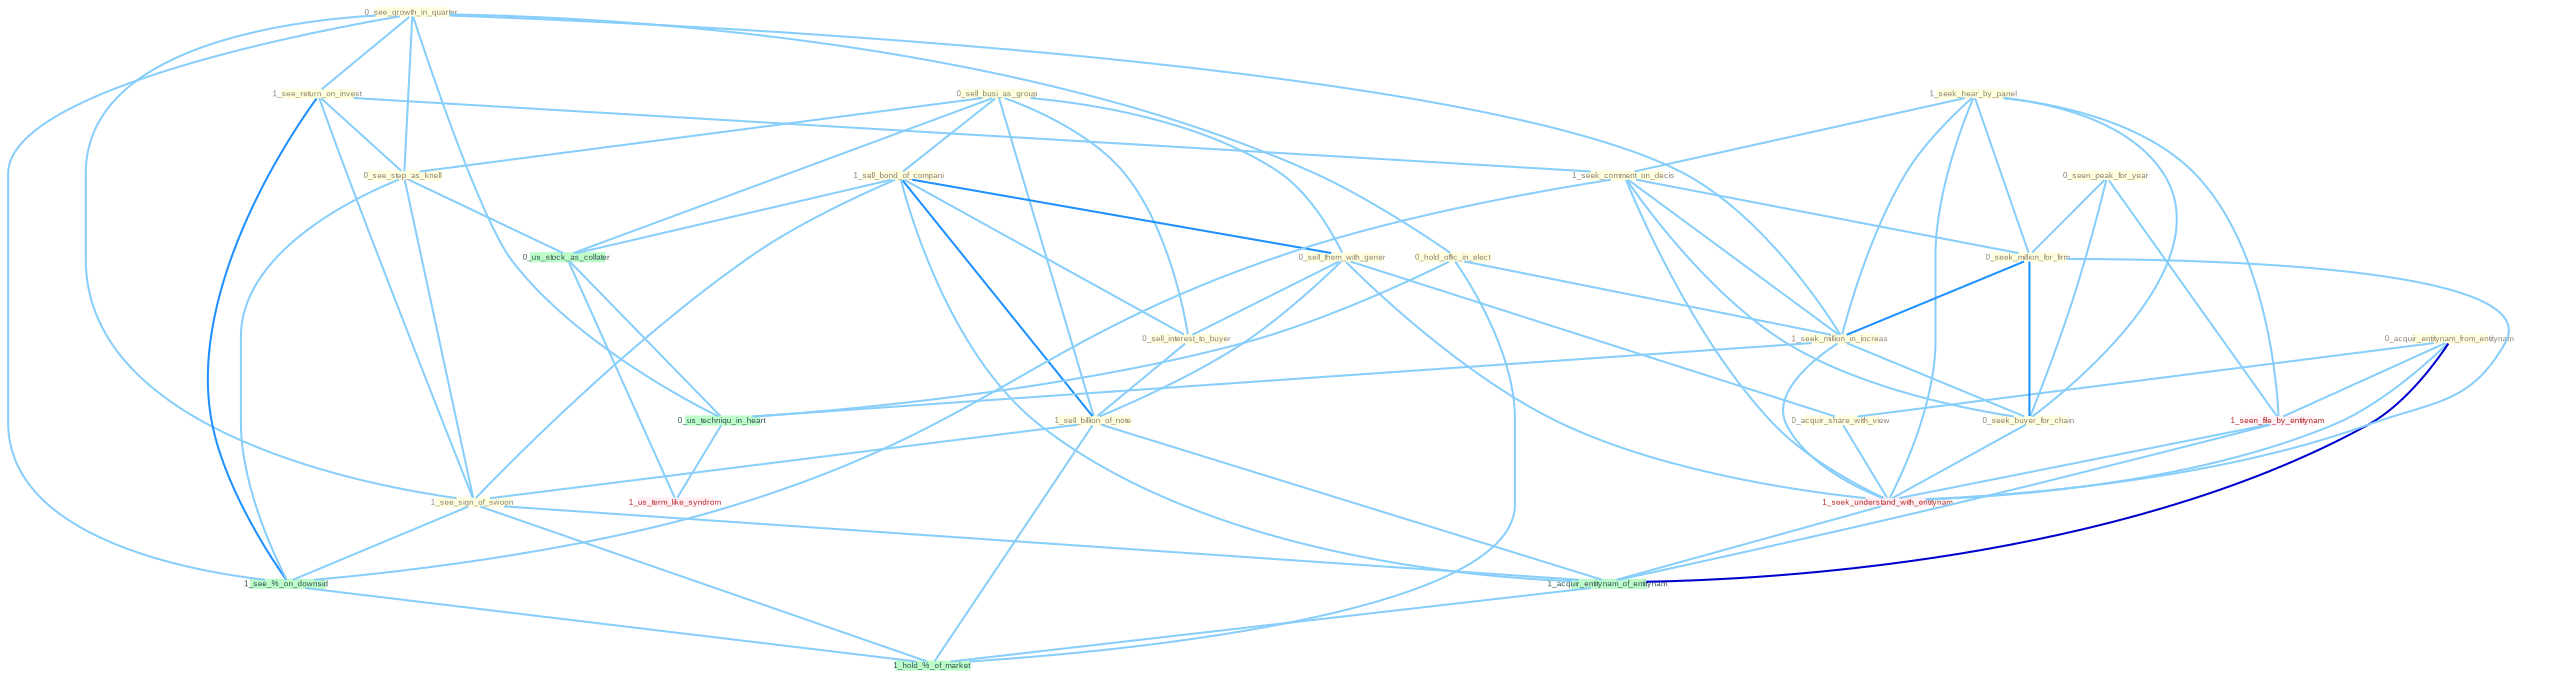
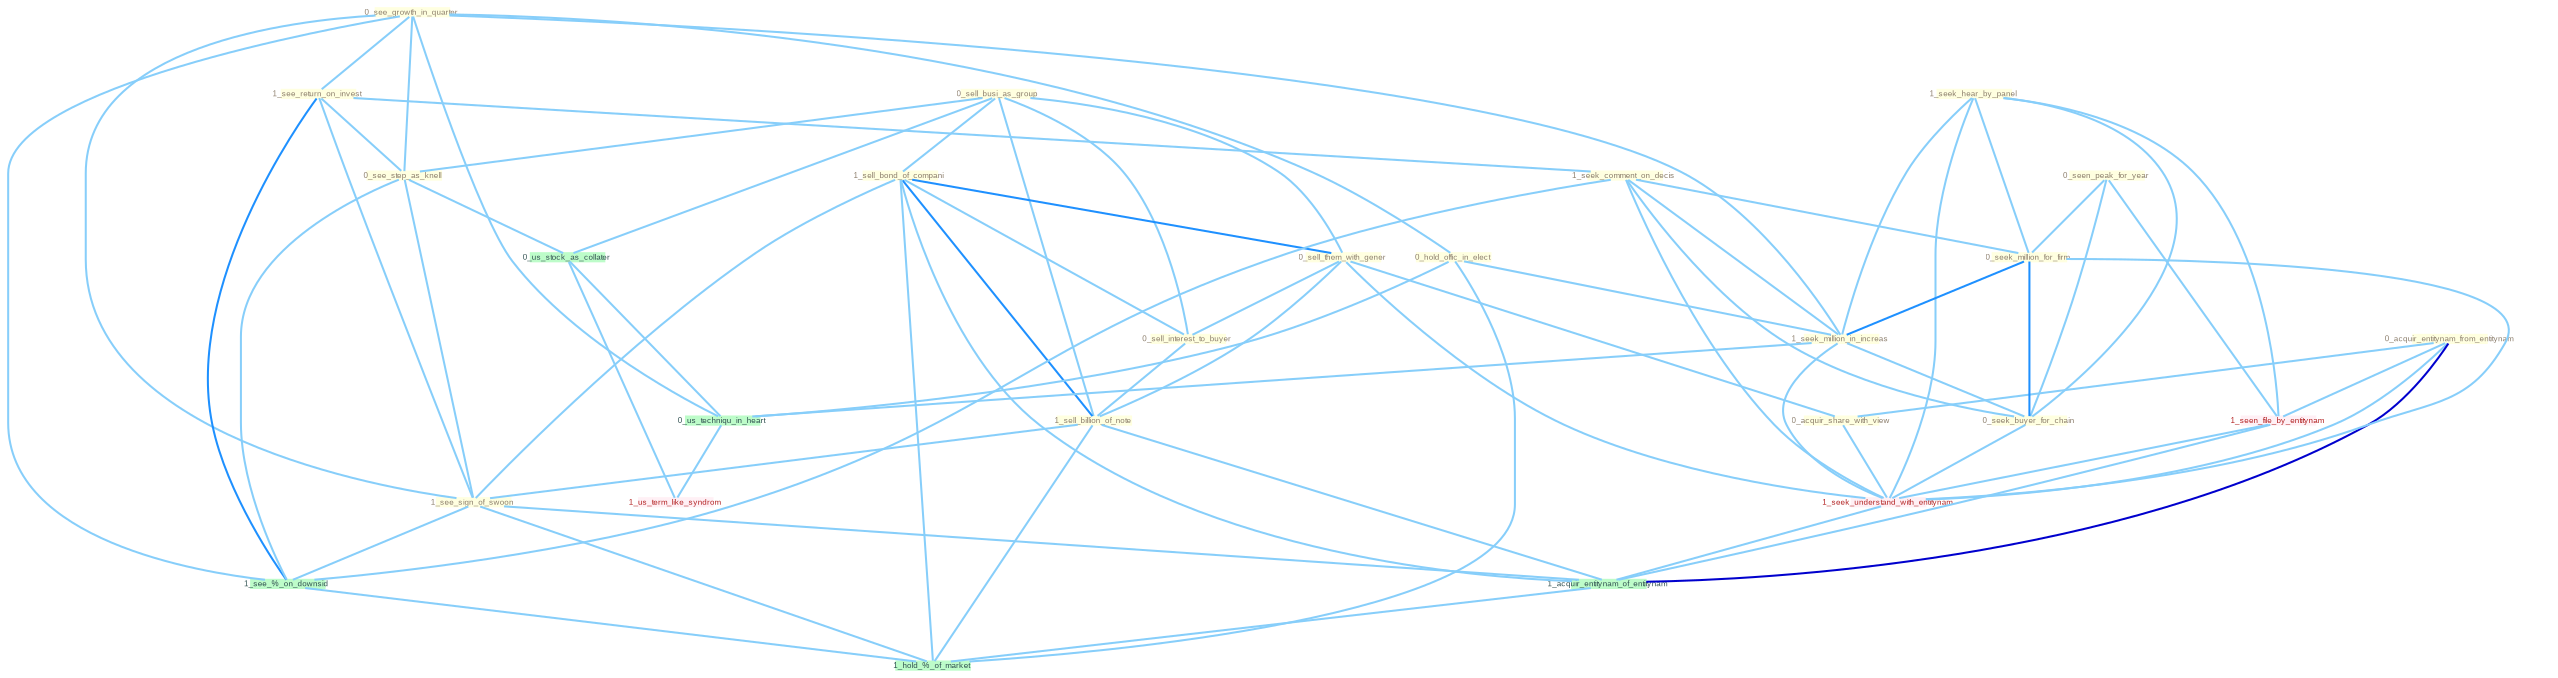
  graph {
    fontname="Liberation Sans"
    node [color="#ffffe0" fixedsize=true fontcolor="#8b7d6b" fontname="Liberation Sans" fontsize=4 shape=polygon style=filled]
    edge [color="#87cefa" fontname="Liberation Sans" w=1]
    "0_seen_peak_for_year " [height=.06 width=.5]
    "0_acquir_entitynam_from_entitynam " [height=.06 width=.5]
    "0_sell_busi_as_group " [height=.06 width=.5]
    "0_see_growth_in_quarter " [height=.06 width=.5]
    "1_sell_bond_of_compani " [height=.06 width=.5]
    "1_see_return_on_invest " [height=.06 width=.5]
    "0_see_step_as_knell " [height=.06 width=.5]
    "0_hold_offic_in_elect " [height=.06 width=.5]
    "1_seek_hear_by_panel " [height=.06 width=.5]
    "0_sell_them_with_gener " [height=.06 width=.5]
    "0_sell_interest_to_buyer " [height=.06 width=.5]
    "1_seek_comment_on_decis " [height=.06 width=.5]
    "0_seek_million_for_firm " [height=.06 width=.5]
    "1_sell_billion_of_note " [height=.06 width=.5]
    "1_seek_million_in_increas " [height=.06 width=.5]
    "1_see_sign_of_swoon " [height=.06 width=.5]
    "0_seek_buyer_for_chain " [height=.06 width=.5]
    "0_acquir_share_with_view " [height=.06 width=.5]
    "1_seen_file_by_entitynam " [color="#fff0f5" fontcolor="#b22222" height=.06 width=.5]
    "1_seek_understand_with_entitynam " [color="#fff0f5" fontcolor="#b22222" height=.06 width=.5]
    "1_us_term_like_syndrom " [color="#fff0f5" fontcolor="#b22222" height=.06 width=.5]
    "1_acquir_entitynam_of_entitynam " [color="#BDFCC9" fontcolor="#2f4f4f" height=.06 width=.5]
    "0_us_stock_as_collater " [color="#BDFCC9" fontcolor="#2f4f4f" height=.06 width=.5]
    "0_us_techniqu_in_heart " [color="#BDFCC9" fontcolor="#2f4f4f" height=.06 width=.5]
    "1_see_%_on_downsid " [color="#BDFCC9" fontcolor="#2f4f4f" height=.06 width=.5]
    "1_hold_%_of_market " [color="#BDFCC9" fontcolor="#2f4f4f" height=.06 width=.5]
    subgraph sub_1 {
      "0_seen_peak_for_year "
      "0_acquir_entitynam_from_entitynam "
      "0_sell_busi_as_group "
      "0_see_growth_in_quarter "
      "1_sell_bond_of_compani "
      "1_see_return_on_invest "
      "0_see_step_as_knell "
      "0_hold_offic_in_elect "
      "1_seek_hear_by_panel "
      "0_sell_them_with_gener "
      "0_sell_interest_to_buyer "
      "1_seek_comment_on_decis "
      "0_seek_million_for_firm "
      "1_sell_billion_of_note "
      "1_seek_million_in_increas "
      "1_see_sign_of_swoon "
      "0_seek_buyer_for_chain "
      "0_acquir_share_with_view "
    }
    subgraph sub_2 {
      "1_seen_file_by_entitynam "
      "1_seek_understand_with_entitynam "
      "1_us_term_like_syndrom "
    }
    "0_seen_peak_for_year " -- "0_seek_million_for_firm "
    "0_seen_peak_for_year " -- "0_seek_buyer_for_chain "
    "0_seen_peak_for_year " -- "1_seen_file_by_entitynam "
    "0_acquir_entitynam_from_entitynam " -- "0_acquir_share_with_view "
    "0_acquir_entitynam_from_entitynam " -- "1_seen_file_by_entitynam "
    "0_acquir_entitynam_from_entitynam " -- "1_seek_understand_with_entitynam "
    "0_acquir_entitynam_from_entitynam " -- "1_acquir_entitynam_of_entitynam " [color="#0000cd" w=3]
    "0_sell_busi_as_group " -- "1_sell_bond_of_compani "
    "0_sell_busi_as_group " -- "0_see_step_as_knell "
    "0_sell_busi_as_group " -- "0_sell_them_with_gener "
    "0_sell_busi_as_group " -- "0_sell_interest_to_buyer "
    "0_sell_busi_as_group " -- "1_sell_billion_of_note "
    "0_sell_busi_as_group " -- "0_us_stock_as_collater "
    "0_see_growth_in_quarter " -- "1_see_return_on_invest "
    "0_see_growth_in_quarter " -- "0_see_step_as_knell "
    "0_see_growth_in_quarter " -- "0_hold_offic_in_elect "
    "0_see_growth_in_quarter " -- "1_seek_million_in_increas "
    "0_see_growth_in_quarter " -- "1_see_sign_of_swoon "
    "0_see_growth_in_quarter " -- "0_us_techniqu_in_heart "
    "0_see_growth_in_quarter " -- "1_see_%_on_downsid "
    "1_sell_bond_of_compani " -- "0_sell_them_with_gener " [color="#1e90ff"]
    "1_sell_bond_of_compani " -- "0_sell_interest_to_buyer "
    "1_sell_bond_of_compani " -- "1_sell_billion_of_note " [color="#1e90ff" w=2]
    "1_sell_bond_of_compani " -- "1_see_sign_of_swoon "
    "1_sell_bond_of_compani " -- "1_acquir_entitynam_of_entitynam "
-   "1_sell_bond_of_compani " -- "0_us_stock_as_collater "
+   "1_sell_bond_of_compani " -- "1_hold_%_of_market "
    "1_see_return_on_invest " -- "0_see_step_as_knell "
    "1_see_return_on_invest " -- "1_seek_comment_on_decis "
    "1_see_return_on_invest " -- "1_see_sign_of_swoon "
    "1_see_return_on_invest " -- "1_see_%_on_downsid " [color="#1e90ff" w=2]
    "0_see_step_as_knell " -- "1_see_sign_of_swoon "
    "0_see_step_as_knell " -- "0_us_stock_as_collater "
    "0_see_step_as_knell " -- "1_see_%_on_downsid "
    "0_hold_offic_in_elect " -- "1_seek_million_in_increas "
    "0_hold_offic_in_elect " -- "0_us_techniqu_in_heart "
    "0_hold_offic_in_elect " -- "1_hold_%_of_market "
-   "1_seek_hear_by_panel " -- "1_seek_comment_on_decis "
    "1_seek_hear_by_panel " -- "0_seek_million_for_firm "
    "1_seek_hear_by_panel " -- "1_seek_million_in_increas "
    "1_seek_hear_by_panel " -- "0_seek_buyer_for_chain "
    "1_seek_hear_by_panel " -- "1_seen_file_by_entitynam "
    "1_seek_hear_by_panel " -- "1_seek_understand_with_entitynam "
    "0_sell_them_with_gener " -- "0_sell_interest_to_buyer "
    "0_sell_them_with_gener " -- "1_sell_billion_of_note "
    "0_sell_them_with_gener " -- "0_acquir_share_with_view "
    "0_sell_them_with_gener " -- "1_seek_understand_with_entitynam "
    "0_sell_interest_to_buyer " -- "1_sell_billion_of_note "
    "1_seek_comment_on_decis " -- "0_seek_million_for_firm "
    "1_seek_comment_on_decis " -- "1_seek_million_in_increas "
    "1_seek_comment_on_decis " -- "0_seek_buyer_for_chain "
    "1_seek_comment_on_decis " -- "1_seek_understand_with_entitynam "
    "1_seek_comment_on_decis " -- "1_see_%_on_downsid "
    "0_seek_million_for_firm " -- "1_seek_million_in_increas " [color="#1e90ff" w=2]
    "0_seek_million_for_firm " -- "0_seek_buyer_for_chain " [color="#1e90ff" w=2]
    "0_seek_million_for_firm " -- "1_seek_understand_with_entitynam "
    "1_sell_billion_of_note " -- "1_see_sign_of_swoon "
    "1_sell_billion_of_note " -- "1_acquir_entitynam_of_entitynam "
    "1_sell_billion_of_note " -- "1_hold_%_of_market "
    "1_seek_million_in_increas " -- "0_seek_buyer_for_chain "
    "1_seek_million_in_increas " -- "1_seek_understand_with_entitynam "
    "1_seek_million_in_increas " -- "0_us_techniqu_in_heart "
    "1_see_sign_of_swoon " -- "1_acquir_entitynam_of_entitynam "
    "1_see_sign_of_swoon " -- "1_see_%_on_downsid "
    "1_see_sign_of_swoon " -- "1_hold_%_of_market "
    "0_seek_buyer_for_chain " -- "1_seek_understand_with_entitynam "
    "0_acquir_share_with_view " -- "1_seek_understand_with_entitynam "
    "1_seen_file_by_entitynam " -- "1_seek_understand_with_entitynam "
    "1_seen_file_by_entitynam " -- "1_acquir_entitynam_of_entitynam "
    "1_seek_understand_with_entitynam " -- "1_acquir_entitynam_of_entitynam "
    "1_acquir_entitynam_of_entitynam " -- "1_hold_%_of_market "
    "0_us_stock_as_collater " -- "1_us_term_like_syndrom "
    "0_us_stock_as_collater " -- "0_us_techniqu_in_heart "
    "0_us_techniqu_in_heart " -- "1_us_term_like_syndrom "
    "1_see_%_on_downsid " -- "1_hold_%_of_market "
  }
